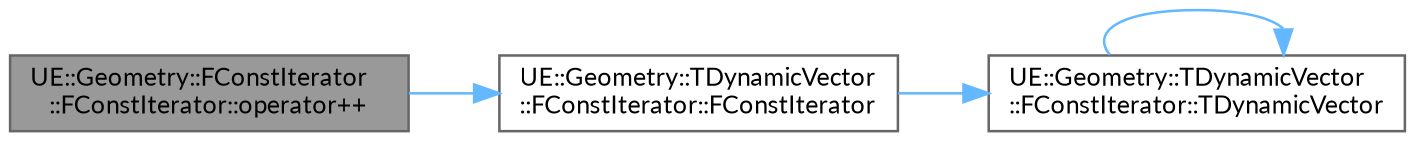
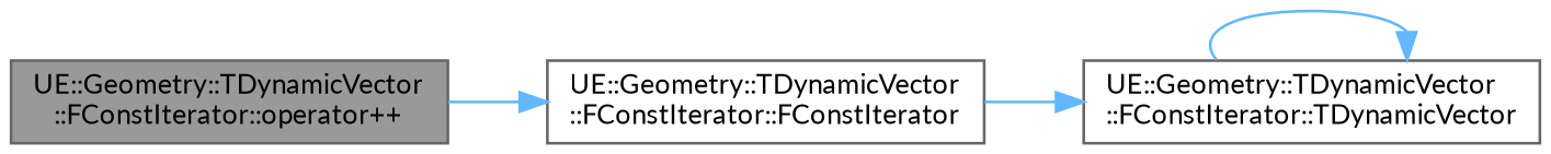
  digraph {
    rankdir=LR
    fontname=Lato
    node [color=grey40 fillcolor=white fontname=Lato fontsize=10 shape=box style=filled]
    edge [color=steelblue1 fontname=Lato fontsize=10 labelfontname=Helvetica labelfontsize=10 style=solid]
-   n1 [color=gray40 fillcolor=grey60 fontcolor=black height=0.2 label="UE::Geometry::FConstIterator\l::FConstIterator::operator++" width=0.4]
+   n1 [color=gray40 fillcolor=grey60 fontcolor=black height=0.2 label="UE::Geometry::TDynamicVector\l::FConstIterator::operator++" width=0.4]
    n2 [height=0.2 label="UE::Geometry::TDynamicVector\l::FConstIterator::FConstIterator" width=0.4]
    n3 [height=0.2 label="UE::Geometry::TDynamicVector\l::FConstIterator::TDynamicVector" width=0.4]
    n1 -> n2
    n2 -> n3
    n3 -> n3
  }
